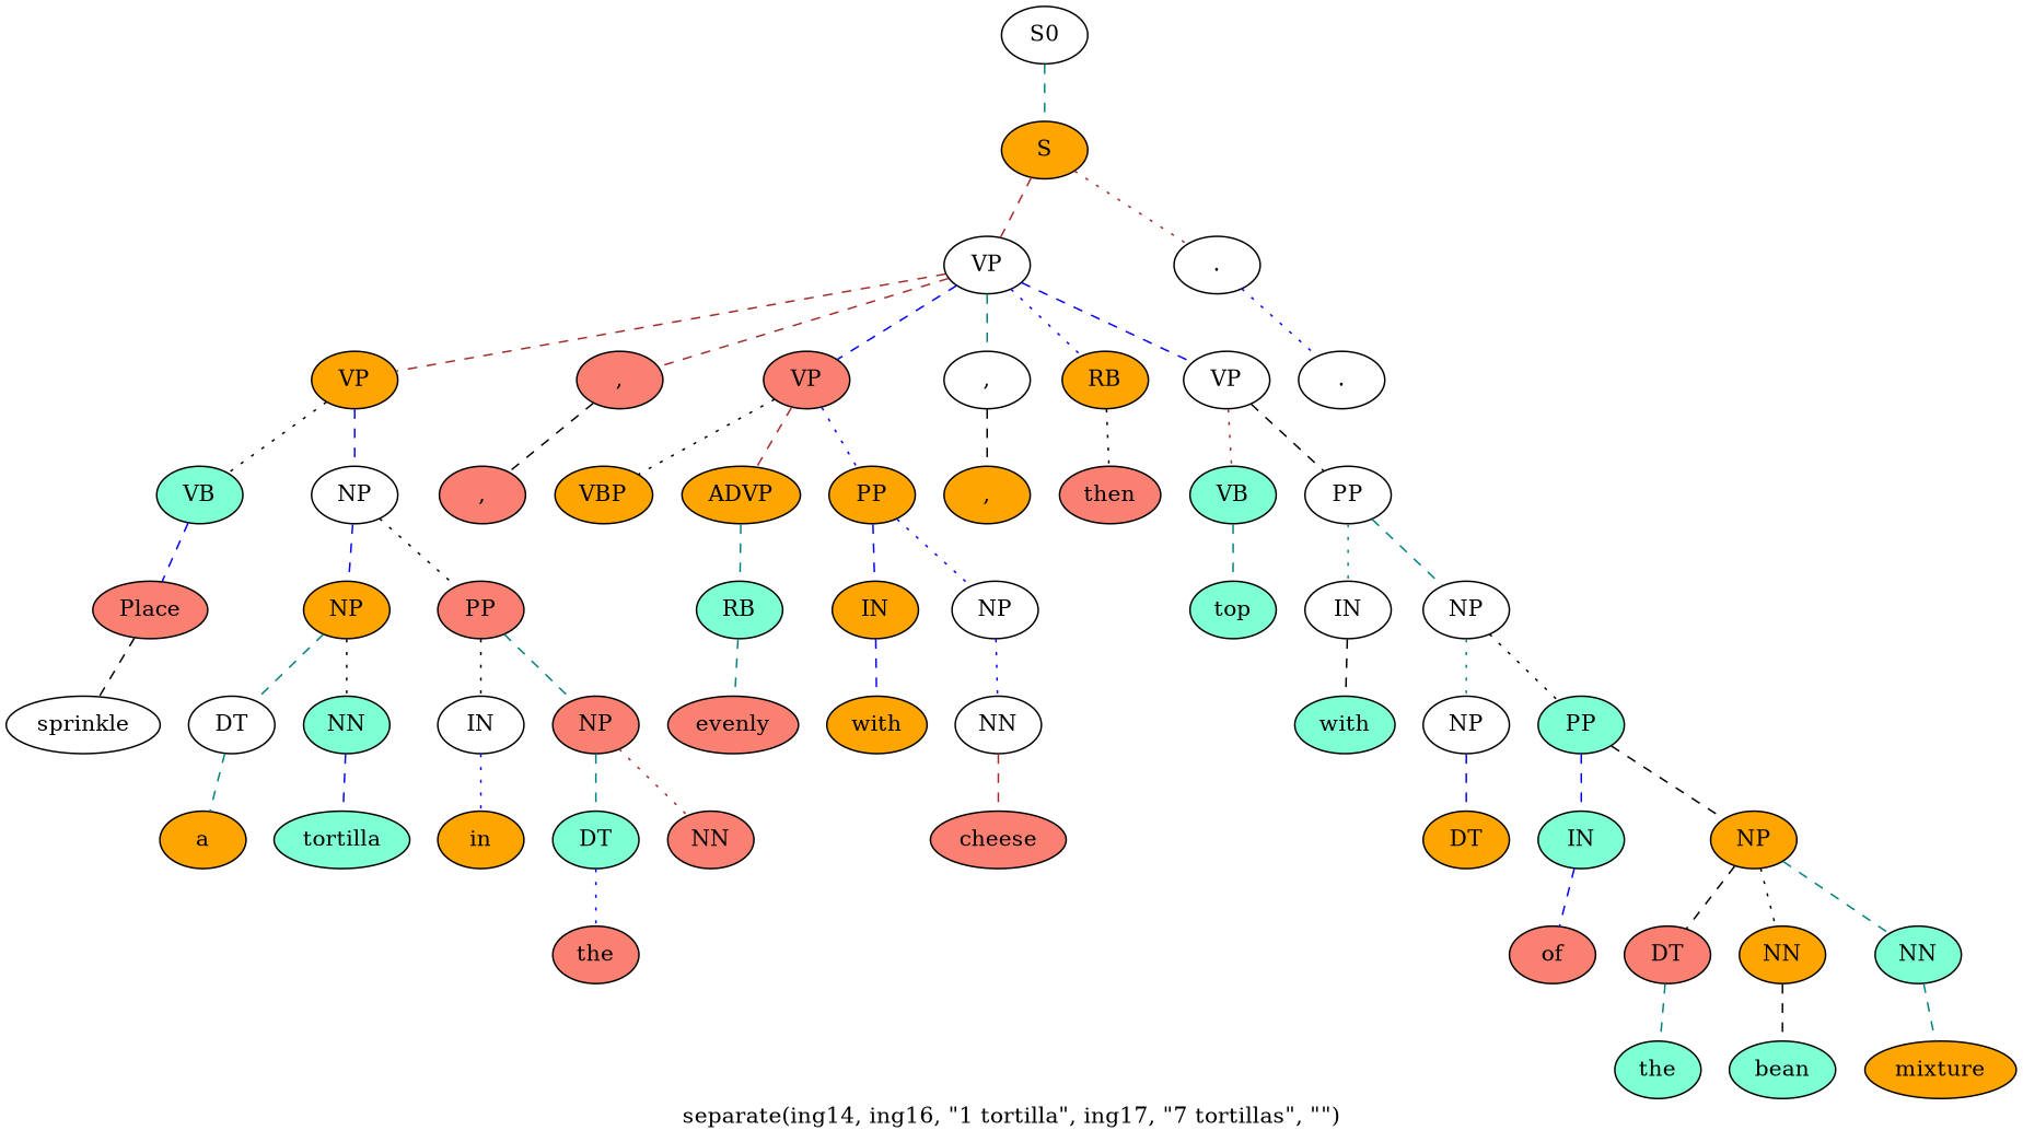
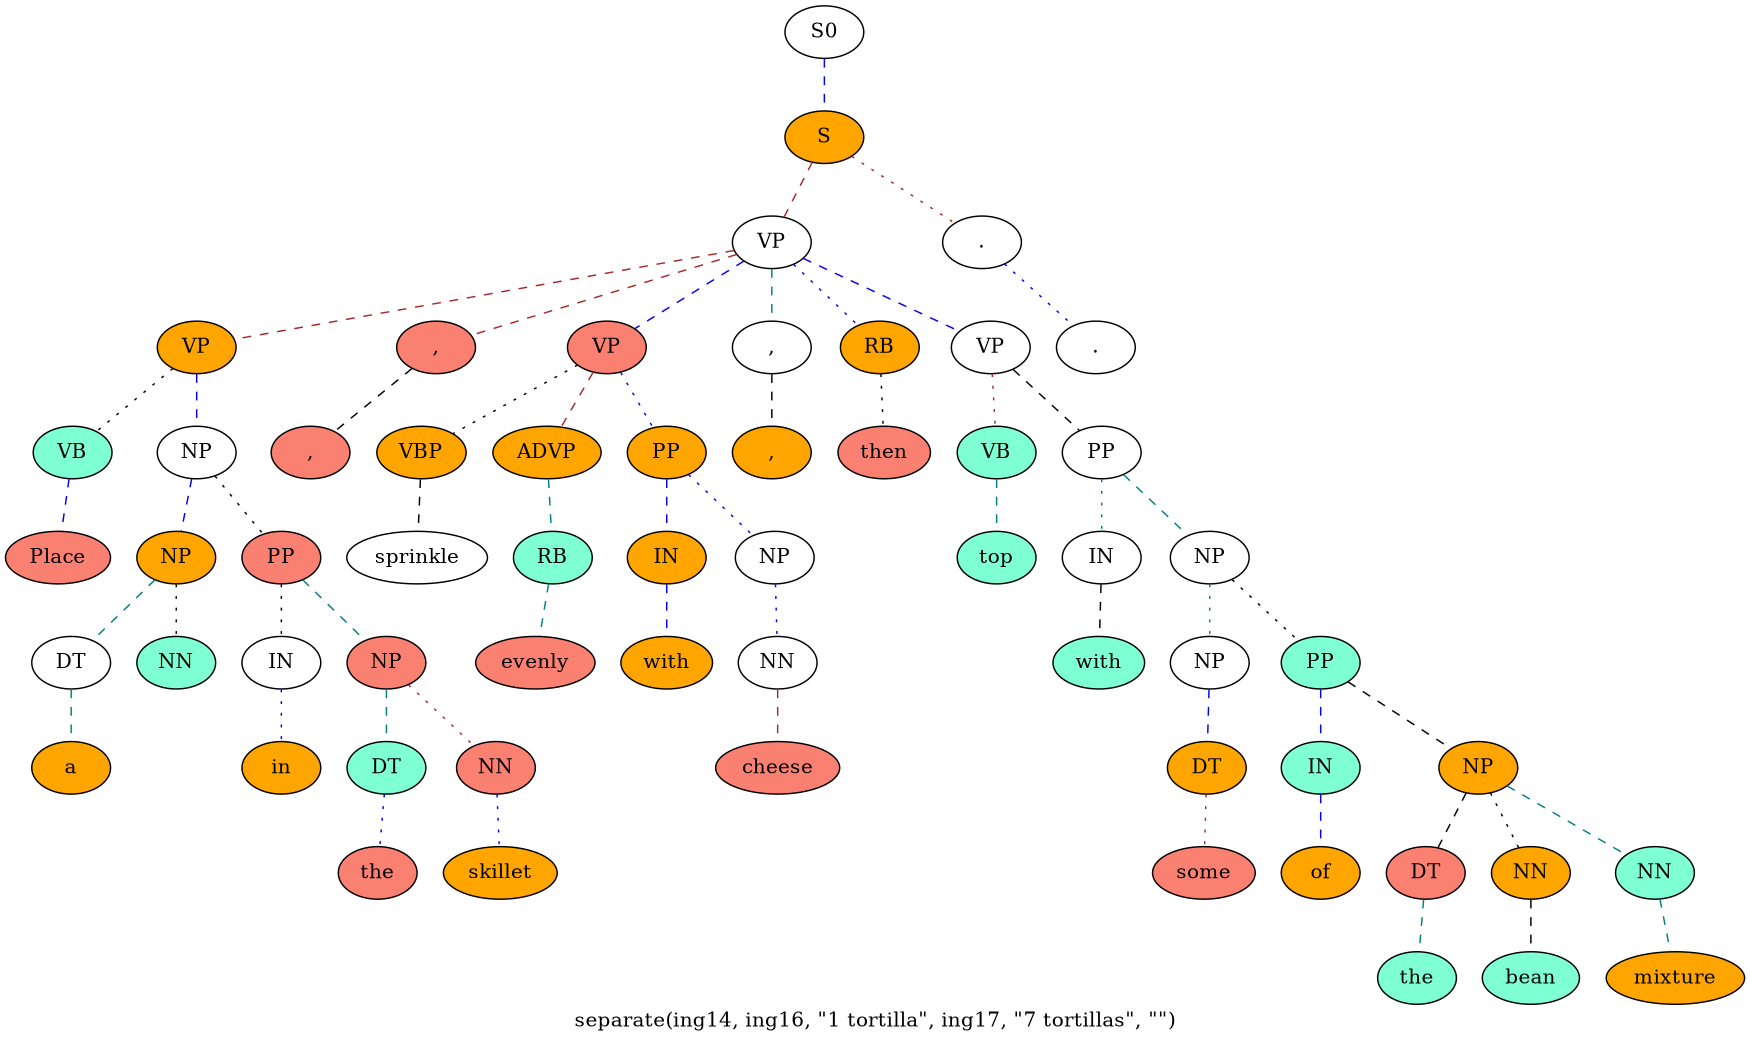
  graph {
    label="separate(ing14, ing16, \"1 tortilla\", ing17, \"7 tortillas\", \"\")"
    node [fillcolor=orange style=filled]
    edge [color=blue style=dashed]
    n1 [fillcolor=white label=S0]
    n2 [label=S]
    n3 [fillcolor=white label=VP]
    n4 [fillcolor=white label="."]
    n5 [label=VP]
    n6 [fillcolor=salmon label=","]
    n7 [fillcolor=salmon label=VP]
    n8 [fillcolor=white label=","]
    n9 [label=RB]
    n10 [fillcolor=white label=VP]
    n11 [fillcolor=white label="."]
    n12 [fillcolor=aquamarine label=VB]
    n13 [fillcolor=white label=NP]
    n14 [fillcolor=salmon label=","]
    n15 [label=VBP]
    n16 [label=ADVP]
    n17 [label=PP]
    n18 [label=","]
    n19 [fillcolor=salmon label=then]
    n20 [fillcolor=aquamarine label=VB]
    n21 [fillcolor=white label=PP]
    n22 [fillcolor=salmon label=Place]
    n23 [label=NP]
    n24 [fillcolor=salmon label=PP]
    n25 [fillcolor=white label=DT]
    n26 [fillcolor=aquamarine label=NN]
    n27 [fillcolor=white label=IN]
    n28 [fillcolor=salmon label=NP]
    n29 [label=a]
-   n30 [fillcolor=aquamarine label=tortilla]
    n31 [label=in]
    n32 [fillcolor=aquamarine label=DT]
    n33 [fillcolor=salmon label=NN]
    n34 [fillcolor=salmon label=the]
+   n35 [label=skillet]
    n36 [fillcolor=white label=sprinkle]
    n37 [fillcolor=aquamarine label=RB]
    n38 [label=IN]
    n39 [fillcolor=white label=NP]
    n40 [fillcolor=salmon label=evenly]
    n41 [label=with]
    n42 [fillcolor=white label=NN]
    n43 [fillcolor=salmon label=cheese]
    n44 [fillcolor=aquamarine label=top]
    n45 [fillcolor=white label=IN]
    n46 [fillcolor=white label=NP]
    n47 [fillcolor=aquamarine label=with]
    n48 [fillcolor=white label=NP]
    n49 [fillcolor=aquamarine label=PP]
    n50 [label=DT]
    n51 [fillcolor=aquamarine label=IN]
    n52 [label=NP]
-   n54 [fillcolor=salmon label=of]
+   n53 [fillcolor=salmon label=some]
+   n54 [label=of]
    n55 [fillcolor=salmon label=DT]
    n56 [label=NN]
    n57 [fillcolor=aquamarine label=NN]
    n58 [fillcolor=aquamarine label=the]
    n59 [fillcolor=aquamarine label=bean]
    n60 [label=mixture]
-   n1 -- n2 [color=teal]
+   n1 -- n2
    n2 -- n3 [color=brown]
    n2 -- n4 [color=brown style=dotted]
    n3 -- n5 [color=brown]
    n3 -- n6 [color=brown]
    n3 -- n7
    n3 -- n8 [color=teal]
    n3 -- n9 [style=dotted]
    n3 -- n10
    n4 -- n11 [style=dotted]
    n5 -- n12 [color=black style=dotted]
    n5 -- n13
    n6 -- n14 [color=black]
    n7 -- n15 [color=black style=dotted]
    n7 -- n16 [color=brown]
    n7 -- n17 [style=dotted]
    n8 -- n18 [color=black]
    n9 -- n19 [color=black style=dotted]
    n10 -- n20 [color=brown style=dotted]
    n10 -- n21 [color=black]
    n12 -- n22
    n13 -- n23
    n13 -- n24 [color=black style=dotted]
-   n22 -- n36 [color=black]
+   n15 -- n36 [color=black]
    n16 -- n37 [color=teal]
    n17 -- n38
    n17 -- n39 [style=dotted]
    n20 -- n44 [color=teal]
    n21 -- n45 [color=teal style=dotted]
    n21 -- n46 [color=teal]
    n23 -- n25 [color=teal]
    n23 -- n26 [color=black style=dotted]
    n24 -- n27 [color=black style=dotted]
    n24 -- n28 [color=teal]
    n25 -- n29 [color=teal]
-   n26 -- n30
    n27 -- n31 [style=dotted]
    n28 -- n32 [color=teal]
    n28 -- n33 [color=brown style=dotted]
    n32 -- n34 [style=dotted]
+   n33 -- n35 [style=dotted]
    n37 -- n40 [color=teal]
    n38 -- n41
    n39 -- n42 [style=dotted]
    n42 -- n43 [color=brown]
    n45 -- n47 [color=black]
    n46 -- n48 [color=teal style=dotted]
    n46 -- n49 [color=black style=dotted]
    n48 -- n50
    n49 -- n51
    n49 -- n52 [color=black]
+   n50 -- n53 [color=brown style=dotted]
    n51 -- n54
    n52 -- n55 [color=black]
    n52 -- n56 [color=black style=dotted]
    n52 -- n57 [color=teal]
    n55 -- n58 [color=teal]
    n56 -- n59 [color=black]
    n57 -- n60 [color=teal]
  }
